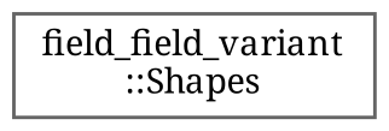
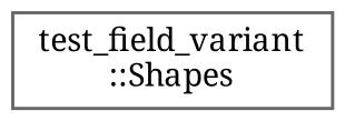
  digraph {
    rankdir=LR
    fontname="Noto Serif"
-   n1 [color=grey40 fillcolor=white fontname="Noto Serif" fontsize=10 height=0.2 label="field_field_variant\l::Shapes" shape=box style=filled width=0.4]
+   n1 [color=grey40 fillcolor=white fontname="Noto Serif" fontsize=10 height=0.2 label="test_field_variant\l::Shapes" shape=box style=filled width=0.4]
  }
